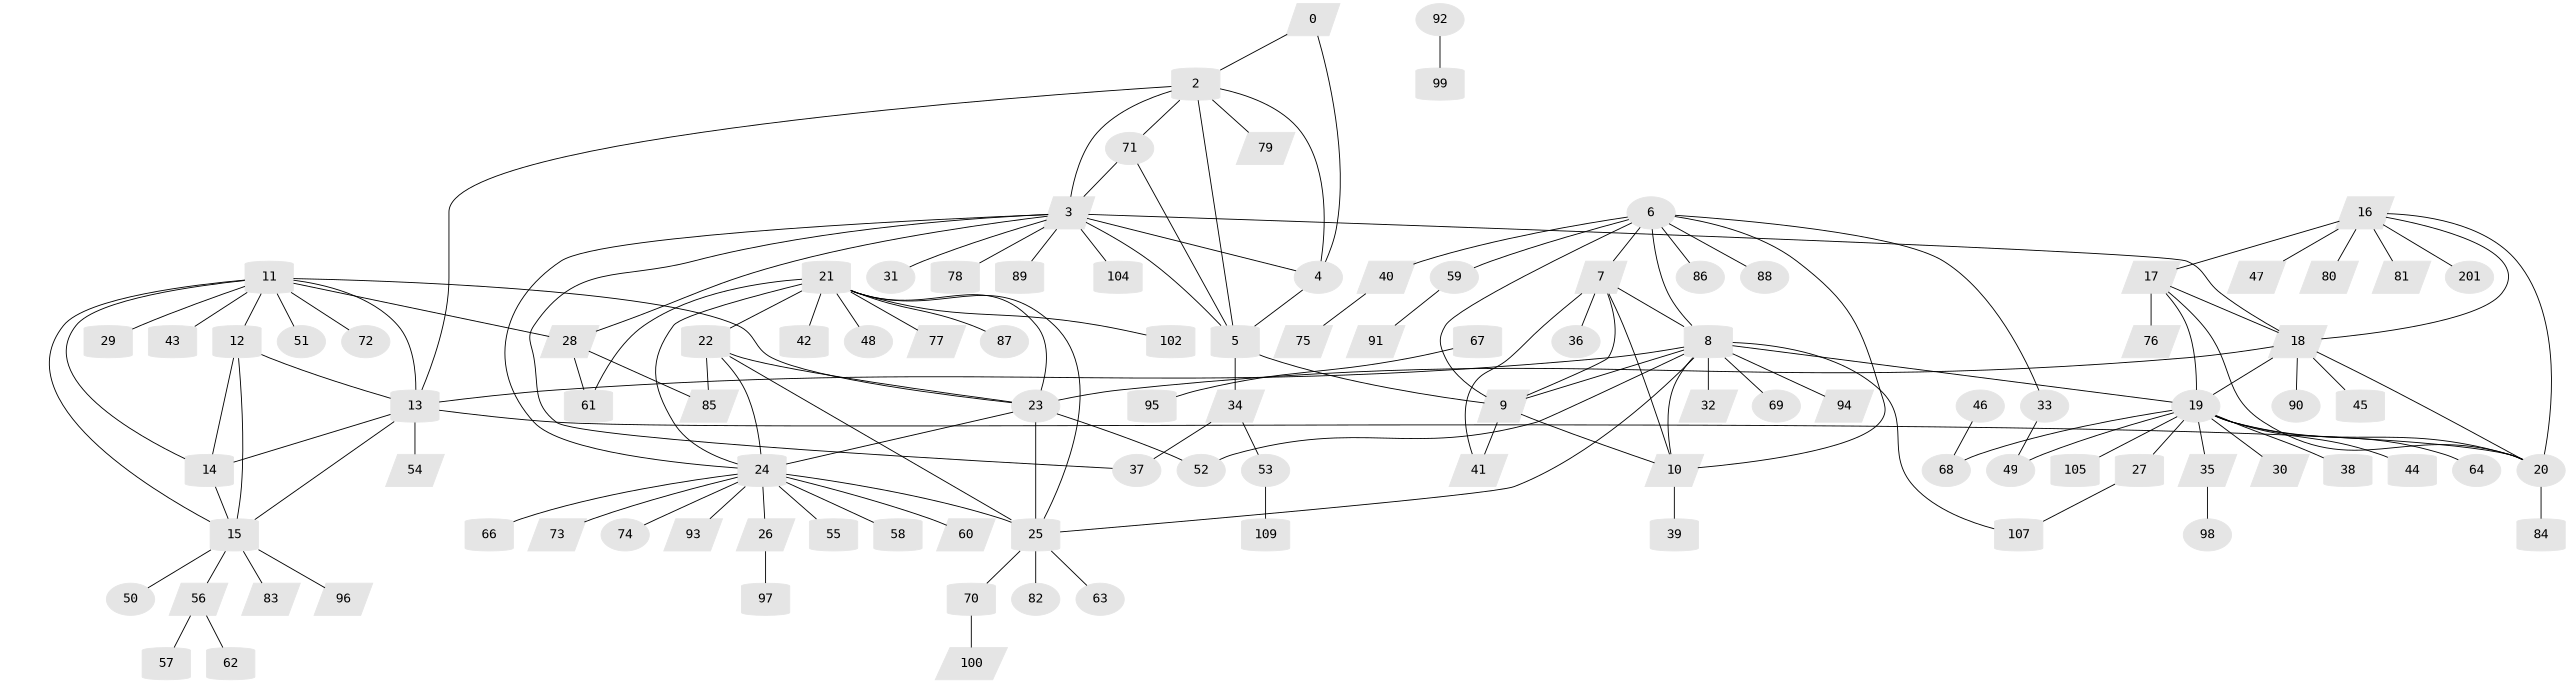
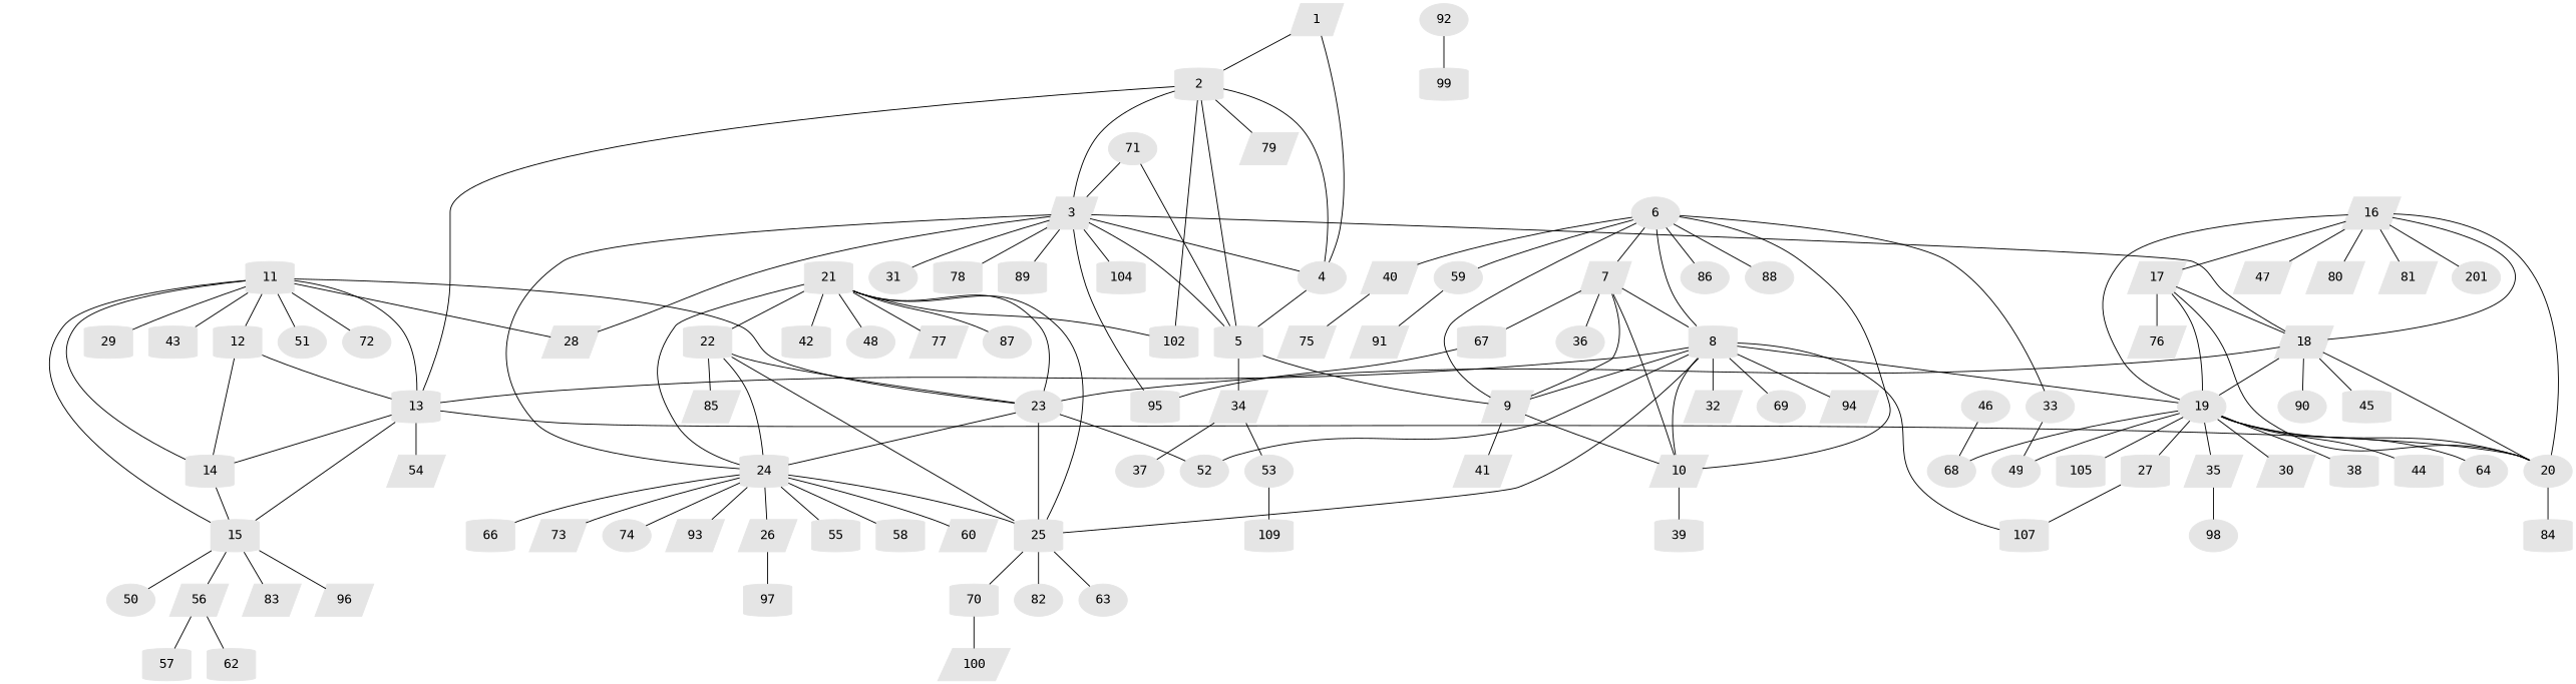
  graph {
    fontname="DejaVu Sans Mono"
    node [color=gray90 fontname="DejaVu Sans Mono" shape=cylinder style=filled]
    edge [fontname="DejaVu Sans Mono"]
-   1 [shape=parallelogram label=0]
+   1 [shape=parallelogram]
    2
    4 [shape=ellipse]
    3 [shape=parallelogram]
    5
    13
    71 [shape=ellipse]
    79 [shape=parallelogram]
    18 [shape=parallelogram]
    24
    28 [shape=parallelogram]
    31 [shape=ellipse]
    78
    89
    95
    104
    9 [shape=parallelogram]
    34 [shape=parallelogram]
    92 [shape=ellipse]
    99
    14
    15
    20 [shape=ellipse]
    54 [shape=parallelogram]
    19 [shape=ellipse]
    23 [shape=ellipse]
    45
    90 [shape=ellipse]
    25
    26 [shape=parallelogram]
    55
    58
    60 [shape=parallelogram]
    66
    73 [shape=parallelogram]
    74 [shape=ellipse]
    93 [shape=parallelogram]
-   61
    85 [shape=parallelogram]
    10 [shape=parallelogram]
    41 [shape=parallelogram]
    37 [shape=ellipse]
    53 [shape=ellipse]
    6 [shape=ellipse]
    7 [shape=parallelogram]
    8
    33 [shape=ellipse]
    40 [shape=parallelogram]
    59 [shape=ellipse]
    86 [shape=ellipse]
    88 [shape=ellipse]
    36 [shape=ellipse]
    67
    32 [shape=parallelogram]
    52 [shape=ellipse]
    69 [shape=ellipse]
    94 [shape=parallelogram]
    107
    39
    49 [shape=ellipse]
    75 [shape=parallelogram]
    91 [shape=parallelogram]
    27
    30 [shape=parallelogram]
    35 [shape=parallelogram]
    38
    44
    64 [shape=ellipse]
    105
    68 [shape=ellipse]
    63 [shape=ellipse]
    70
    82 [shape=ellipse]
    11
    12
    29
    43
    51 [shape=ellipse]
    72 [shape=ellipse]
    50 [shape=ellipse]
    56 [shape=parallelogram]
    83 [shape=parallelogram]
    96 [shape=parallelogram]
    84
    57
    62
    16 [shape=parallelogram]
    17 [shape=parallelogram]
    47 [shape=parallelogram]
    80 [shape=parallelogram]
    81 [shape=parallelogram]
    n92 [label=201 shape=ellipse]
    76 [shape=parallelogram]
    98 [shape=ellipse]
    46 [shape=ellipse]
    21
    22
    42
    48 [shape=ellipse]
    77 [shape=parallelogram]
    87 [shape=ellipse]
    102
    97
    100 [shape=parallelogram]
    n105 [label=109]
    1 -- 2
    1 -- 4
    2 -- 4
    2 -- 3
    2 -- 5
    2 -- 13
-   2 -- 71
+   2 -- 102
    2 -- 79
    4 -- 5
    3 -- 4
    3 -- 5
    3 -- 18
    3 -- 24
    3 -- 28
    3 -- 31
    3 -- 78
    3 -- 89
-   3 -- 37
+   3 -- 95
    3 -- 104
    5 -- 9
    5 -- 34
    13 -- 14
    13 -- 15
    13 -- 20
    13 -- 54
    71 -- 3
    71 -- 5
    18 -- 20
    18 -- 19
    18 -- 23
    18 -- 45
    18 -- 90
    24 -- 25
    24 -- 26
    24 -- 55
    24 -- 58
    24 -- 60
    24 -- 66
    24 -- 73
    24 -- 74
    24 -- 93
-   28 -- 61
-   28 -- 85
    9 -- 10
    9 -- 41
    34 -- 37
    34 -- 53
    92 -- 99
    14 -- 15
    15 -- 50
    15 -- 56
    15 -- 83
    15 -- 96
    20 -- 84
    19 -- 20
    19 -- 49
    19 -- 27
    19 -- 30
    19 -- 35
    19 -- 38
    19 -- 44
    19 -- 64
    19 -- 105
    19 -- 68
    23 -- 24
    23 -- 25
    23 -- 52
    25 -- 63
    25 -- 70
    25 -- 82
    26 -- 97
    10 -- 39
    53 -- n105
    6 -- 9
    6 -- 10
    6 -- 7
    6 -- 8
    6 -- 33
    6 -- 40
    6 -- 59
    6 -- 86
    6 -- 88
    7 -- 9
    7 -- 10
    7 -- 8
    7 -- 36
-   7 -- 41
+   7 -- 67
    8 -- 13
    8 -- 9
    8 -- 19
    8 -- 25
    8 -- 10
    8 -- 32
    8 -- 52
    8 -- 69
    8 -- 94
    8 -- 107
    33 -- 49
    40 -- 75
    59 -- 91
    67 -- 95
    27 -- 107
    35 -- 98
    70 -- 100
    11 -- 13
    11 -- 28
    11 -- 14
    11 -- 15
    11 -- 23
    11 -- 12
    11 -- 29
    11 -- 43
    11 -- 51
    11 -- 72
    12 -- 13
    12 -- 14
-   12 -- 15
    56 -- 57
    56 -- 62
    16 -- 18
    16 -- 20
+   16 -- 19
    16 -- 17
    16 -- 47
    16 -- 80
    16 -- 81
    16 -- n92
    17 -- 18
    17 -- 20
    17 -- 19
    17 -- 76
    46 -- 68
    21 -- 24
    21 -- 23
    21 -- 25
-   21 -- 61
    21 -- 22
    21 -- 42
    21 -- 48
    21 -- 77
    21 -- 87
    21 -- 102
    22 -- 24
    22 -- 23
    22 -- 25
    22 -- 85
  }
